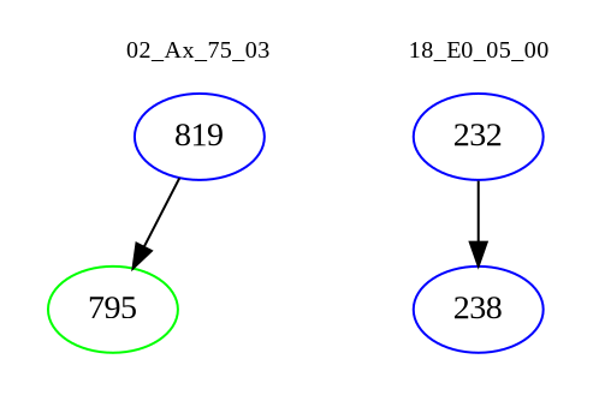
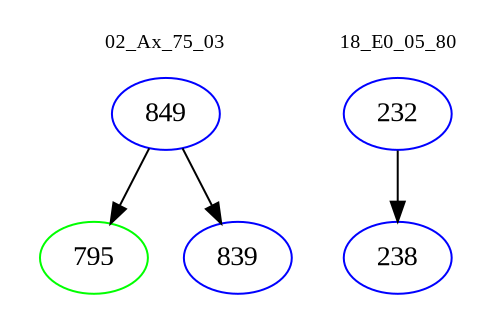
  digraph {
    fontname="Liberation Serif"
    node [color=blue fontname="Liberation Serif"]
    edge [color=black fontname="Liberation Serif"]
-   n1 [label=819]
+   n1 [label=849]
    n2 [color=green label=795]
+   n3 [label=839]
    n4 [label=232]
    n5 [label=238]
    subgraph cluster_1 {
      color=white
      fontsize=10
      label="02_Ax_75_03"
      n1
      n2
+     n3
    }
    subgraph cluster_2 {
      color=white
      fontsize=10
-     label="18_E0_05_00"
+     label="18_E0_05_80"
      n4
      n5
    }
    n1 -> n2
+   n1 -> n3
    n4 -> n5
  }
